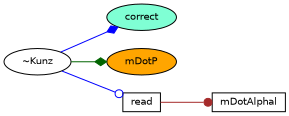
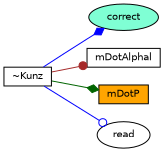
  digraph {
    rankdir=LR
    node [color=black fillcolor=white fontname=Helvetica fontsize=10 shape=ellipse style=filled]
    edge [arrowhead=diamond color=blue fontname=Helvetica fontsize=10 labelfontname=Helvetica labelfontsize=10 style=solid]
-   n1 [fontcolor=black height=0.2 label="~Kunz" width=0.4]
+   n1 [fontcolor=black height=0.2 label="~Kunz" shape=box width=0.4]
    n2 [fillcolor=aquamarine height=0.2 label=correct width=0.4]
    n3 [height=0.2 label=mDotAlphal shape=box width=0.4]
-   n4 [fillcolor=orange height=0.2 label=mDotP width=0.4]
-   n5 [height=0.2 label=read shape=box width=0.4]
+   n4 [fillcolor=orange height=0.2 label=mDotP shape=box width=0.4]
+   n5 [height=0.2 label=read width=0.4]
    n1 -> n2
-   n5 -> n3 [arrowhead=dot color=brown]
+   n1 -> n3 [arrowhead=dot color=brown]
    n1 -> n4 [color=darkgreen]
    n1 -> n5 [arrowhead=odot]
  }
